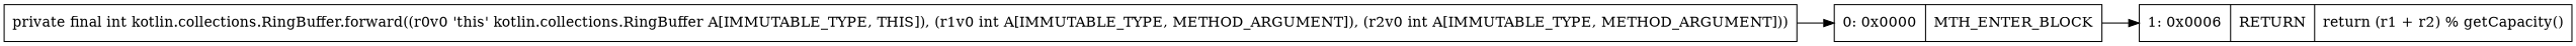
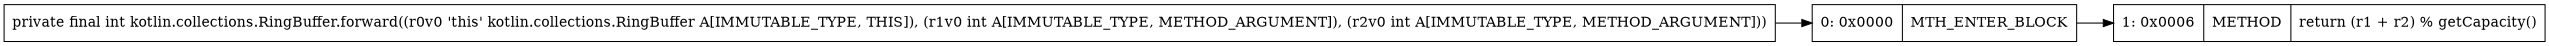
  digraph {
    rankdir=LR
    node [shape=record]
    n1 [label="{0\:\ 0x0000|MTH_ENTER_BLOCK\l}"]
-   n2 [label="{1\:\ 0x0006|RETURN\l|return (r1 + r2) % getCapacity()\l}"]
+   n2 [label="{1\:\ 0x0006|METHOD\l|return (r1 + r2) % getCapacity()\l}"]
    n3 [label="{private final int kotlin.collections.RingBuffer.forward((r0v0 'this' kotlin.collections.RingBuffer A[IMMUTABLE_TYPE, THIS]), (r1v0 int A[IMMUTABLE_TYPE, METHOD_ARGUMENT]), (r2v0 int A[IMMUTABLE_TYPE, METHOD_ARGUMENT])) }"]
    n1 -> n2
    n3 -> n1
  }
